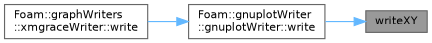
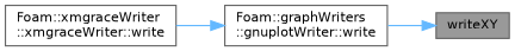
  digraph {
    rankdir=RL
    node [color=grey40 fillcolor=white fontname=Helvetica fontsize=10 shape=box style=filled]
    edge [color=steelblue1 dir=back fontname=Helvetica fontsize=10 labelfontname=Helvetica labelfontsize=10 style=solid]
    n1 [color=gray40 fillcolor=grey60 fontcolor=black height=0.2 label=writeXY width=0.4]
-   n2 [height=0.2 label="Foam::gnuplotWriter\l::gnuplotWriter::write" width=0.4]
-   n3 [height=0.2 label="Foam::graphWriters\l::xmgraceWriter::write" width=0.4]
+   n2 [height=0.2 label="Foam::graphWriters\l::gnuplotWriter::write" width=0.4]
+   n3 [height=0.2 label="Foam::xmgraceWriter\l::xmgraceWriter::write" width=0.4]
    n1 -> n2
    n2 -> n3
  }
